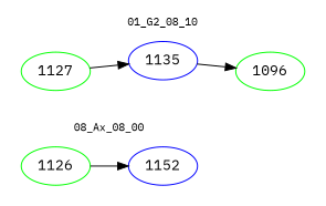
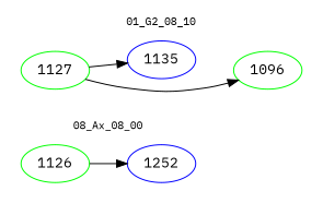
  digraph {
    fontname="IBM Plex Mono"
    rankdir=LR
    node [color=green fontname="IBM Plex Mono"]
    edge [color=black fontname="IBM Plex Mono"]
    n1 [label=1126]
-   n2 [color=blue label=1152]
+   n2 [color=blue label=1252]
    n3 [label=1127]
    n4 [label=1096]
    n5 [color=blue label=1135]
    subgraph cluster_1 {
      color=white
      fontsize=10
      label="08_Ax_08_00"
      n1
      n2
    }
    subgraph cluster_2 {
      color=white
      fontsize=10
      label="01_G2_08_10"
      n3
      n4
      n5
    }
    n1 -> n2
-   n5 -> n4
+   n3 -> n4
    n3 -> n5
  }
